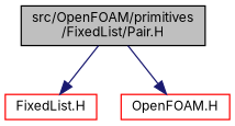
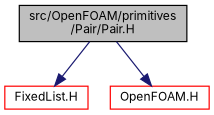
  digraph {
    fontname=Inter
    node [color=red fontname=Inter fontsize=10 shape=record]
    edge [color=midnightblue fontname=Inter fontsize=10 labelfontname=Helvetica labelfontsize=10 style=solid]
-   n1 [color=black fillcolor=grey75 fontcolor=black height=0.2 label="src/OpenFOAM/primitives\l/FixedList/Pair.H" style=filled width=0.4]
+   n1 [color=black fillcolor=grey75 fontcolor=black height=0.2 label="src/OpenFOAM/primitives\l/Pair/Pair.H" style=filled width=0.4]
    n2 [height=0.2 label="FixedList.H" width=0.4]
    n3 [height=0.2 label="OpenFOAM.H" width=0.4]
    n1 -> n2
    n1 -> n3
  }
